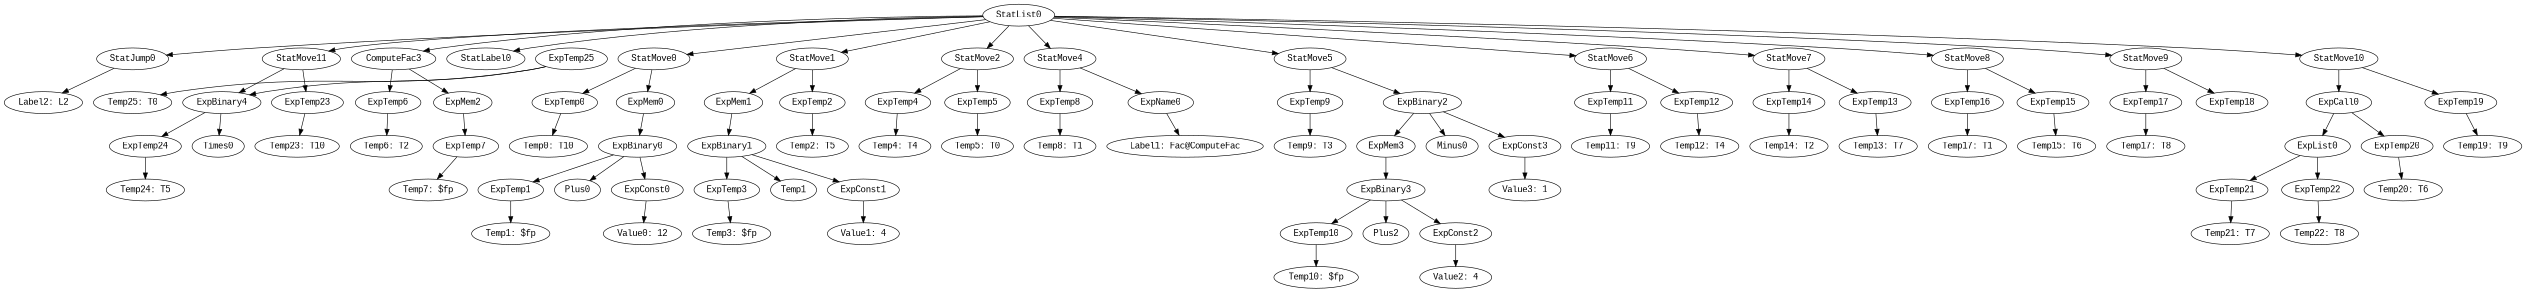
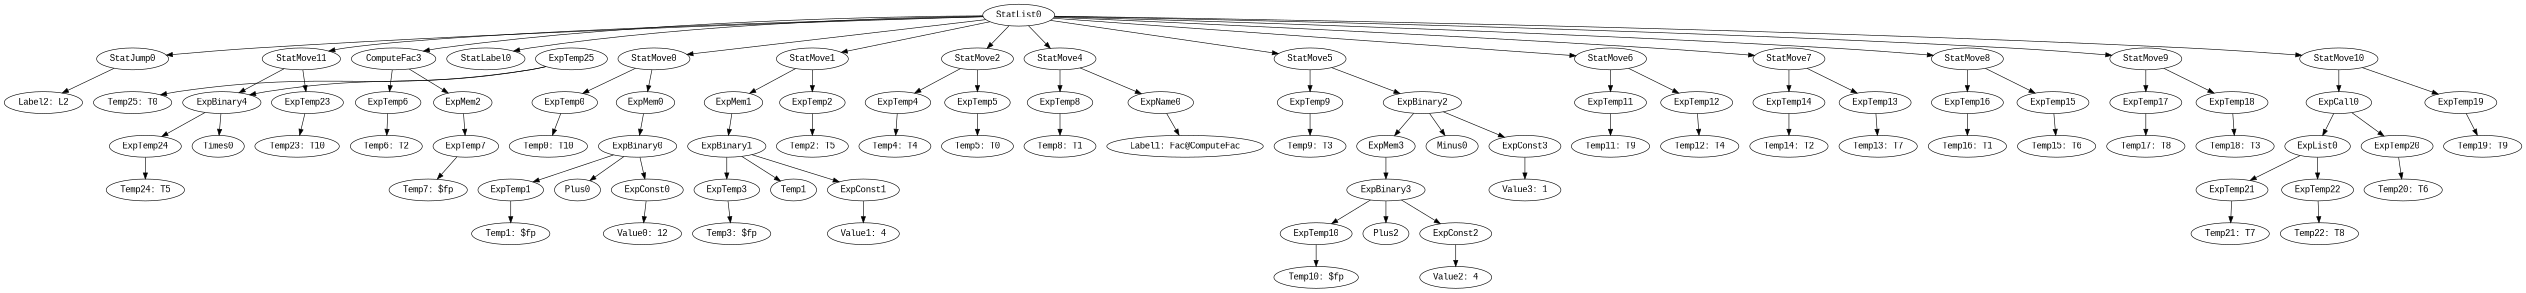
  digraph {
    fontname="Liberation Mono"
    ordering=out
    node [fontname="Liberation Mono"]
    edge [fontname="Liberation Mono"]
    StatJump0
    "Label2: L2"
    ExpTemp25
    "Temp25: T0"
    ExpBinary4
    ExpTemp24
    "Temp24: T5"
    StatMove11
    ExpTemp23
    "Temp23: T10"
    Times0
    ExpList0
    ExpTemp21
    ExpTemp22
    "Temp21: T7"
    "Temp22: T8"
    ExpCall0
    ExpTemp20
    "Temp20: T6"
    ExpTemp4
    "Temp4: T4"
    n22 [label=ComputeFac3]
    ExpTemp6
    ExpMem2
    "Temp6: T2"
    ExpTemp7
    "Temp7: $fp"
    ExpTemp11
    "Temp11: T9"
    ExpTemp5
    "Temp5: T0"
    ExpTemp1
    "Temp1: $fp"
    ExpTemp14
    "Temp14: T2"
    ExpTemp3
    "Temp3: $fp"
    ExpBinary0
    Plus0
    ExpConst0
    "Value0: 12"
    ExpTemp12
    "Temp12: T4"
    ExpTemp17
    "Temp17: T8"
    ExpTemp0
    "Temp0: T10"
    StatList0
    StatLabel0
    StatMove0
    StatMove1
    StatMove2
    StatMove4
    StatMove5
    StatMove6
    StatMove7
    StatMove8
    StatMove9
    StatMove10
    ExpMem0
    ExpMem1
    ExpTemp2
    ExpTemp8
    ExpName0
    ExpTemp9
    ExpBinary2
    ExpTemp13
    ExpTemp16
    ExpTemp15
    ExpTemp18
    ExpTemp19
    ExpBinary1
    "Temp2: T5"
    "Temp8: T1"
    "Label1: Fac@ComputeFac"
    "Temp9: T3"
    ExpMem3
    Minus0
    ExpConst3
    "Temp13: T7"
-   "Temp16: T1" [label="Temp17: T1"]
+   "Temp16: T1"
    "Temp15: T6"
+   "Temp18: T3"
    "Temp19: T9"
    n85 [label=Temp1]
    ExpConst1
    "Value1: 4"
    ExpTemp10
    "Temp10: $fp"
    ExpBinary3
    "Value3: 1"
    Plus2
    ExpConst2
    "Value2: 4"
    StatJump0 -> "Label2: L2"
    ExpTemp25 -> "Temp25: T0"
    ExpTemp25 -> ExpBinary4
    ExpBinary4 -> ExpTemp24
    ExpBinary4 -> Times0
    ExpTemp24 -> "Temp24: T5"
    StatMove11 -> ExpBinary4
    StatMove11 -> ExpTemp23
    ExpTemp23 -> "Temp23: T10"
    ExpList0 -> ExpTemp21
    ExpList0 -> ExpTemp22
    ExpTemp21 -> "Temp21: T7"
    ExpTemp22 -> "Temp22: T8"
    ExpCall0 -> ExpList0
    ExpCall0 -> ExpTemp20
    ExpTemp20 -> "Temp20: T6"
    ExpTemp4 -> "Temp4: T4"
    n22 -> ExpTemp6
    n22 -> ExpMem2
    ExpTemp6 -> "Temp6: T2"
    ExpMem2 -> ExpTemp7
    ExpTemp7 -> "Temp7: $fp"
    ExpTemp11 -> "Temp11: T9"
    ExpTemp5 -> "Temp5: T0"
    ExpTemp1 -> "Temp1: $fp"
    ExpTemp14 -> "Temp14: T2"
    ExpTemp3 -> "Temp3: $fp"
    ExpBinary0 -> ExpTemp1
    ExpBinary0 -> Plus0
    ExpBinary0 -> ExpConst0
    ExpConst0 -> "Value0: 12"
    ExpTemp12 -> "Temp12: T4"
    ExpTemp17 -> "Temp17: T8"
    ExpTemp0 -> "Temp0: T10"
    StatList0 -> StatJump0
    StatList0 -> StatMove11
    StatList0 -> n22
    StatList0 -> StatLabel0
    StatList0 -> StatMove0
    StatList0 -> StatMove1
    StatList0 -> StatMove2
    StatList0 -> StatMove4
    StatList0 -> StatMove5
    StatList0 -> StatMove6
    StatList0 -> StatMove7
    StatList0 -> StatMove8
    StatList0 -> StatMove9
    StatList0 -> StatMove10
    StatMove0 -> ExpTemp0
    StatMove0 -> ExpMem0
    StatMove1 -> ExpMem1
    StatMove1 -> ExpTemp2
    StatMove2 -> ExpTemp4
    StatMove2 -> ExpTemp5
    StatMove4 -> ExpTemp8
    StatMove4 -> ExpName0
    StatMove5 -> ExpTemp9
    StatMove5 -> ExpBinary2
    StatMove6 -> ExpTemp11
    StatMove6 -> ExpTemp12
    StatMove7 -> ExpTemp14
    StatMove7 -> ExpTemp13
    StatMove8 -> ExpTemp16
    StatMove8 -> ExpTemp15
    StatMove9 -> ExpTemp17
    StatMove9 -> ExpTemp18
    StatMove10 -> ExpCall0
    StatMove10 -> ExpTemp19
    ExpMem0 -> ExpBinary0
    ExpMem1 -> ExpBinary1
    ExpTemp2 -> "Temp2: T5"
    ExpTemp8 -> "Temp8: T1"
    ExpName0 -> "Label1: Fac@ComputeFac"
    ExpTemp9 -> "Temp9: T3"
    ExpBinary2 -> ExpMem3
    ExpBinary2 -> Minus0
    ExpBinary2 -> ExpConst3
    ExpTemp13 -> "Temp13: T7"
    ExpTemp16 -> "Temp16: T1"
    ExpTemp15 -> "Temp15: T6"
+   ExpTemp18 -> "Temp18: T3"
    ExpTemp19 -> "Temp19: T9"
    ExpBinary1 -> ExpTemp3
    ExpBinary1 -> n85
    ExpBinary1 -> ExpConst1
    ExpMem3 -> ExpBinary3
    ExpConst3 -> "Value3: 1"
    ExpConst1 -> "Value1: 4"
    ExpTemp10 -> "Temp10: $fp"
    ExpBinary3 -> ExpTemp10
    ExpBinary3 -> Plus2
    ExpBinary3 -> ExpConst2
    ExpConst2 -> "Value2: 4"
  }
